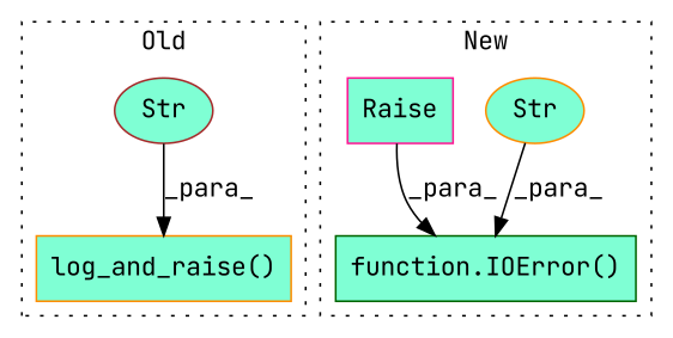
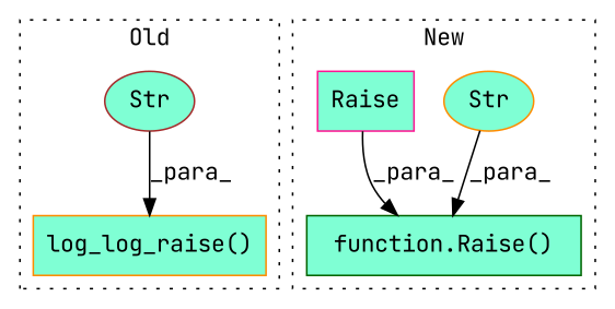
  digraph {
    fontname="JetBrains Mono"
    node [a=75 color=darkorange fillcolor=aquamarine fontname="JetBrains Mono" l=33 shape=box style=filled]
    edge [fontname="JetBrains Mono"]
-   n1 [l="27,1" label="log_and_raise()" s="4618,4700"]
+   n1 [l="27,1" label="log_log_raise()" s="4618,4700"]
    n2 [a=66 color=brown label=Str s=4658 shape=ellipse]
-   n3 [color=darkgreen l="8,1" label="function.IOError()" s="4396,4437"]
+   n3 [color=darkgreen l="8,1" label="function.Raise()" s="4396,4437"]
    n4 [a=66 label=Str s=4404 shape=ellipse]
    n5 [a=91 color=deeppink l=6 label=Raise s=4390]
    subgraph cluster_1 {
      label=Old
      style=dotted
      n1
      n2
    }
    subgraph cluster_2 {
      label=New
      style=dotted
      n3
      n4
      n5
    }
    n2 -> n1 [label=_para_]
    n4 -> n3 [label=_para_]
    n5 -> n3 [label=_para_]
  }
